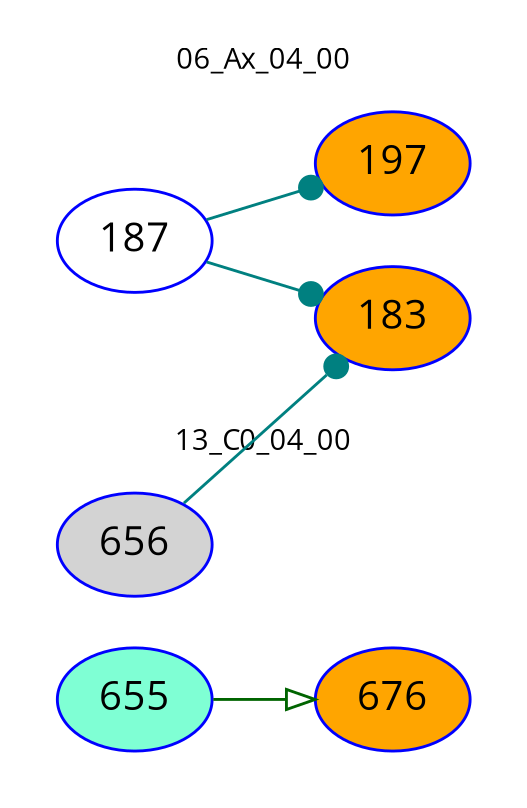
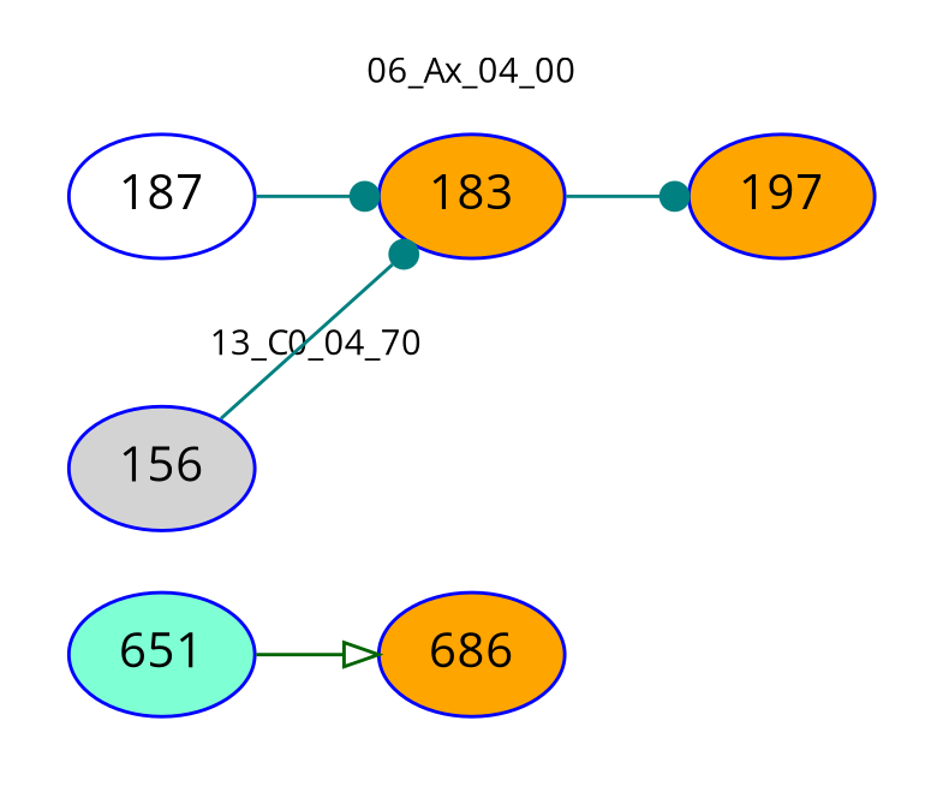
  digraph {
    fontname="Open Sans"
    rankdir=LR
    node [color=blue fillcolor=orange fontname="Open Sans" style=filled]
    edge [arrowhead=dot color=teal fontname="Open Sans"]
    n1 [fillcolor=white label=187]
    n2 [label=183]
    n3 [label=197]
-   n4 [fillcolor=lightgrey label=656]
-   n5 [fillcolor=aquamarine label=655]
-   n6 [label=676]
+   n4 [fillcolor=lightgrey label=156]
+   n5 [fillcolor=aquamarine label=651]
+   n6 [label=686]
    subgraph cluster_1 {
      color=white
      fontsize=10
      label="06_Ax_04_00"
      n1
      n2
      n3
    }
    subgraph cluster_2 {
      color=white
      fontsize=10
-     label="13_C0_04_00"
+     label="13_C0_04_70"
      n4
      n5
      n6
    }
    n1 -> n2
-   n1 -> n3
+   n2 -> n3
    n4 -> n2
    n5 -> n6 [arrowhead=onormal color=darkgreen]
  }
